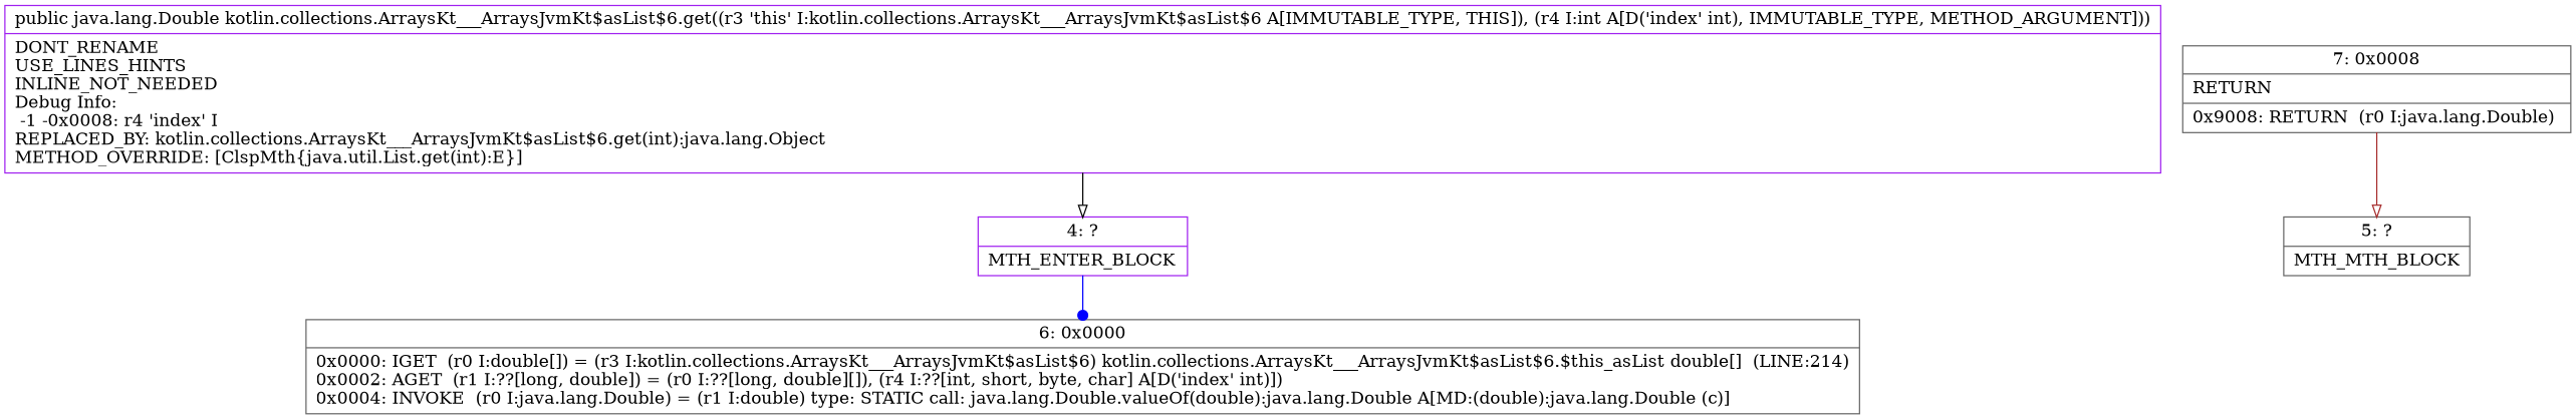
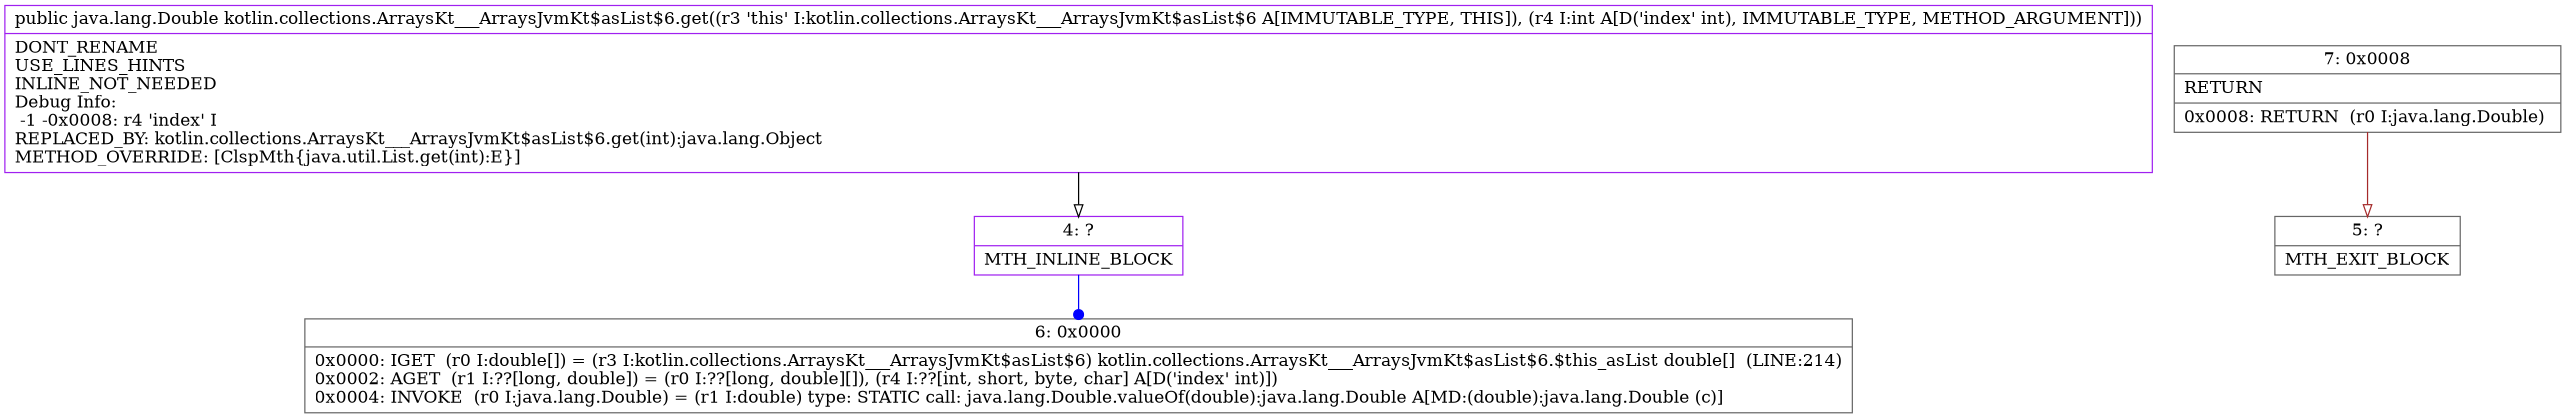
  digraph {
    node [color=gray40 shape=record]
    edge [arrowhead=onormal]
-   n1 [color=purple label="{4\:\ ?|MTH_ENTER_BLOCK\l}"]
+   n1 [color=purple label="{4\:\ ?|MTH_INLINE_BLOCK\l}"]
    n2 [label="{6\:\ 0x0000|0x0000: IGET  (r0 I:double[]) = (r3 I:kotlin.collections.ArraysKt___ArraysJvmKt$asList$6) kotlin.collections.ArraysKt___ArraysJvmKt$asList$6.$this_asList double[]  (LINE:214)\l0x0002: AGET  (r1 I:??[long, double]) = (r0 I:??[long, double][]), (r4 I:??[int, short, byte, char] A[D('index' int)]) \l0x0004: INVOKE  (r0 I:java.lang.Double) = (r1 I:double) type: STATIC call: java.lang.Double.valueOf(double):java.lang.Double A[MD:(double):java.lang.Double (c)]\l}"]
-   n3 [label="{7\:\ 0x0008|RETURN\l|0x9008: RETURN  (r0 I:java.lang.Double) \l}"]
-   n4 [label="{5\:\ ?|MTH_MTH_BLOCK\l}"]
+   n3 [label="{7\:\ 0x0008|RETURN\l|0x0008: RETURN  (r0 I:java.lang.Double) \l}"]
+   n4 [label="{5\:\ ?|MTH_EXIT_BLOCK\l}"]
    n5 [color=purple label="{public java.lang.Double kotlin.collections.ArraysKt___ArraysJvmKt$asList$6.get((r3 'this' I:kotlin.collections.ArraysKt___ArraysJvmKt$asList$6 A[IMMUTABLE_TYPE, THIS]), (r4 I:int A[D('index' int), IMMUTABLE_TYPE, METHOD_ARGUMENT]))  | DONT_RENAME\lUSE_LINES_HINTS\lINLINE_NOT_NEEDED\lDebug Info:\l  \-1 \-0x0008: r4 'index' I\lREPLACED_BY: kotlin.collections.ArraysKt___ArraysJvmKt$asList$6.get(int):java.lang.Object\lMETHOD_OVERRIDE: [ClspMth\{java.util.List.get(int):E\}]\l}"]
    n1 -> n2 [arrowhead=dot color=blue]
    n3 -> n4 [color=brown]
    n5 -> n1 [color=black]
  }
